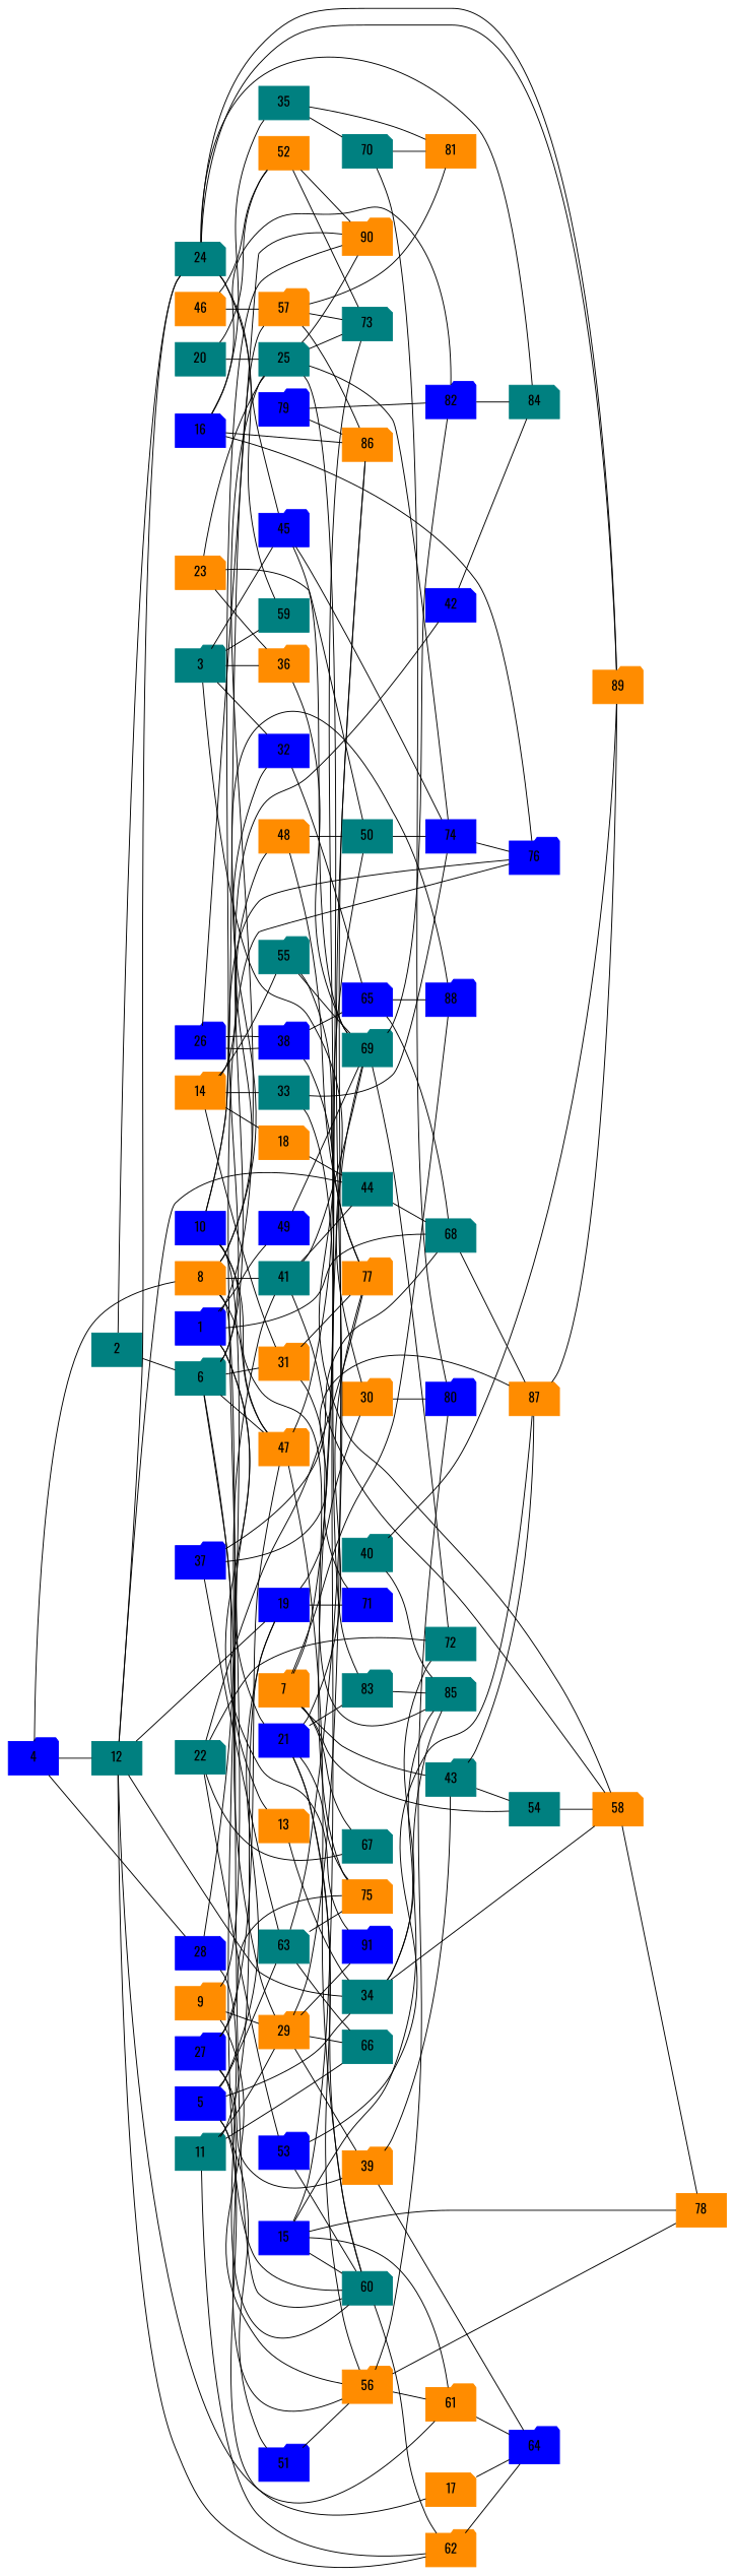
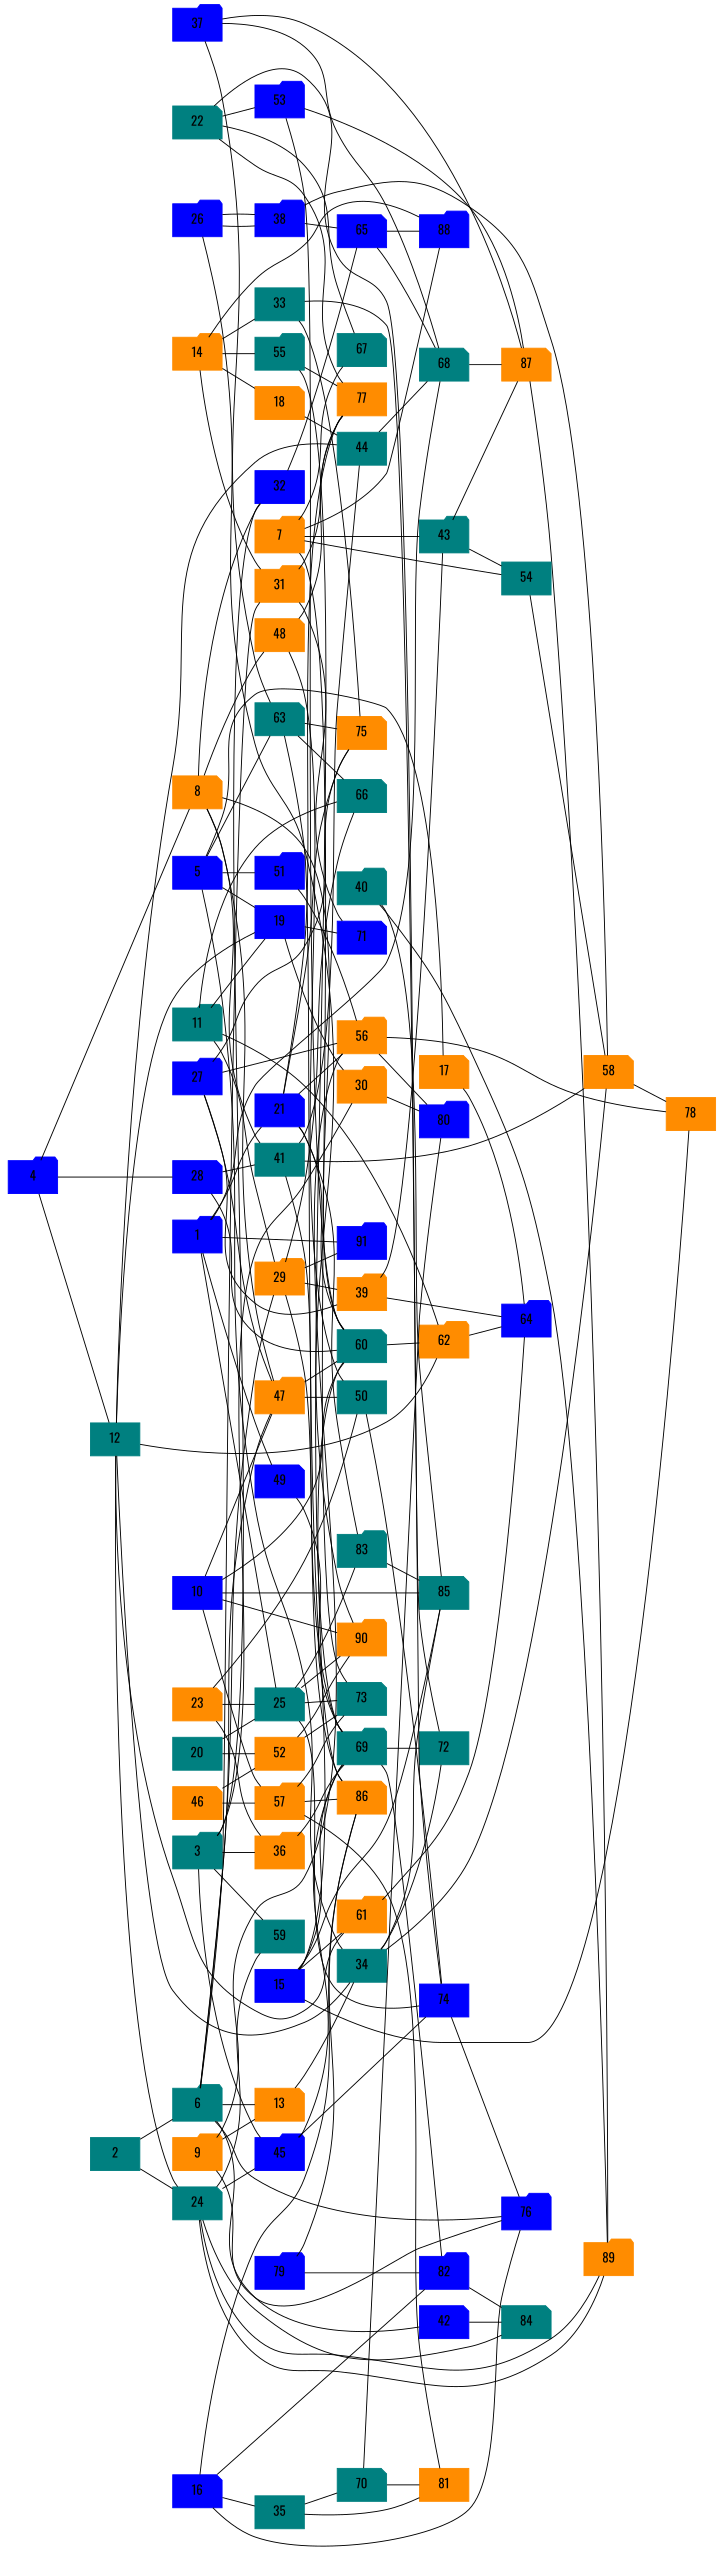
  graph {
    fontname=Oswald
    rankdir=LR
    node [color=teal fontname=Oswald shape=folder style=filled]
    edge [fontname=Oswald]
    1 [color=blue]
    21 [color=blue shape=note]
    25 [shape=note]
    49 [color=blue shape=note]
    68 [shape=note]
    91 [color=blue]
    60 [shape=note]
    56 [color=darkorange]
    75 [color=darkorange shape=note]
-   77 [color=darkorange]
+   77 [color=darkorange shape=box]
    83
    73 [shape=note]
    90 [color=darkorange]
    74 [color=blue shape=box]
    69
    87 [color=darkorange shape=note]
    2 [shape=box]
    6
    24 [shape=note]
    13 [color=darkorange shape=note]
    29 [color=darkorange]
    31 [color=darkorange]
    42 [color=blue shape=note]
    47 [color=darkorange]
    76 [color=blue]
    45 [color=blue]
    59 [shape=box]
    84 [shape=note]
    89 [color=darkorange]
    30 [color=darkorange]
    3
    32 [color=blue shape=box]
    36 [color=darkorange]
    80 [color=blue]
    65 [color=blue shape=note]
    4 [color=blue]
    8 [color=darkorange shape=note]
    12 [shape=box]
    28 [color=blue shape=note]
    41 [shape=box]
    48 [color=darkorange shape=note]
    19 [color=blue shape=box]
    34 [shape=box]
    62 [color=darkorange]
    44 [shape=box]
    61 [color=darkorange]
    5 [color=blue shape=note]
    17 [color=darkorange shape=note]
    51 [color=blue]
    63 [shape=note]
    64 [color=blue]
    71 [color=blue shape=note]
    85 [shape=note]
    72 [shape=box]
    58 [color=darkorange shape=note]
    66 [shape=note]
    86 [color=darkorange shape=note]
    39 [color=darkorange]
    50 [shape=box]
    7 [color=darkorange]
    43
    54 [shape=box]
    67 [shape=note]
    88 [color=blue]
    9 [color=darkorange]
    78 [color=darkorange shape=box]
    10 [color=blue shape=box]
    57 [color=darkorange]
    81 [color=darkorange shape=box]
    11
    14 [color=darkorange]
    18 [color=darkorange shape=note]
    33 [shape=box]
    55
    15 [color=blue shape=box]
    82 [color=blue]
    16 [color=blue shape=note]
    35 [shape=box]
    70 [shape=note]
    20 [shape=box]
    52 [color=darkorange shape=box]
    22 [shape=note]
    53 [color=blue]
    23 [color=darkorange shape=note]
    26 [color=blue]
    38 [color=blue]
    27 [color=blue]
    37 [color=blue]
    40
    46 [color=darkorange shape=note]
    79 [color=blue]
    1 -- 21
    1 -- 25
    1 -- 49
    1 -- 68
    1 -- 91
    21 -- 60
    21 -- 56
    21 -- 75
    21 -- 77
    21 -- 83
    25 -- 83
    25 -- 73
    25 -- 90
    25 -- 74
    49 -- 69
    68 -- 87
    60 -- 62
    56 -- 80
-   56 -- 61
    56 -- 78
    83 -- 85
    74 -- 76
    69 -- 72
    69 -- 82
    87 -- 89
    2 -- 6
    2 -- 24
    6 -- 13
    6 -- 29
    6 -- 31
    6 -- 42
    6 -- 47
    6 -- 76
    24 -- 45
    24 -- 59
    24 -- 84
    24 -- 89
    24 -- 89
    13 -- 34
    29 -- 91
    29 -- 66
    29 -- 86
    29 -- 39
    31 -- 77
    31 -- 71
    42 -- 84
    47 -- 60
    47 -- 50
    45 -- 74
    45 -- 69
    30 -- 80
    3 -- 45
    3 -- 59
    3 -- 30
    3 -- 32
    3 -- 36
    32 -- 65
    36 -- 69
    65 -- 68
    65 -- 88
    4 -- 8
    4 -- 12
    4 -- 28
    8 -- 60
    8 -- 47
    8 -- 32
    8 -- 41
    8 -- 48
    12 -- 24
    12 -- 19
    12 -- 34
    12 -- 62
    12 -- 44
    12 -- 61
    28 -- 60
    28 -- 41
    41 -- 69
    41 -- 44
    41 -- 58
    48 -- 77
    48 -- 50
    19 -- 30
    19 -- 71
    34 -- 85
    34 -- 72
    34 -- 58
    62 -- 64
    44 -- 68
    61 -- 64
    5 -- 19
    5 -- 34
    5 -- 17
    5 -- 51
    5 -- 63
    17 -- 64
    51 -- 56
    63 -- 75
    63 -- 66
    63 -- 86
    58 -- 78
    39 -- 64
    39 -- 43
    50 -- 74
    7 -- 73
    7 -- 43
    7 -- 54
    7 -- 67
    7 -- 88
    43 -- 87
    43 -- 54
    54 -- 58
    9 -- 56
-   9 -- 29
+   9 -- 13
    9 -- 76
    10 -- 60
    10 -- 90
    10 -- 47
    10 -- 85
    10 -- 57
    57 -- 73
    57 -- 86
    57 -- 81
    11 -- 29
    11 -- 19
    11 -- 62
    11 -- 66
    14 -- 31
    14 -- 88
    14 -- 18
    14 -- 33
    14 -- 55
    18 -- 44
    33 -- 75
    33 -- 74
    55 -- 77
    55 -- 69
    15 -- 60
    15 -- 69
    15 -- 61
    15 -- 85
    15 -- 78
    82 -- 84
    16 -- 76
    16 -- 86
    16 -- 82
    16 -- 35
    35 -- 81
    35 -- 70
    70 -- 80
    70 -- 81
    20 -- 25
    20 -- 52
    52 -- 73
    52 -- 90
    22 -- 77
    22 -- 72
    22 -- 67
    22 -- 53
    53 -- 60
    53 -- 87
    23 -- 25
    23 -- 36
    23 -- 50
    26 -- 90
    26 -- 38
    26 -- 38
    38 -- 65
    38 -- 58
    27 -- 56
    27 -- 75
    27 -- 47
    27 -- 39
    37 -- 68
    37 -- 87
    37 -- 63
    40 -- 89
    40 -- 85
    46 -- 57
    46 -- 52
    79 -- 86
    79 -- 82
  }
